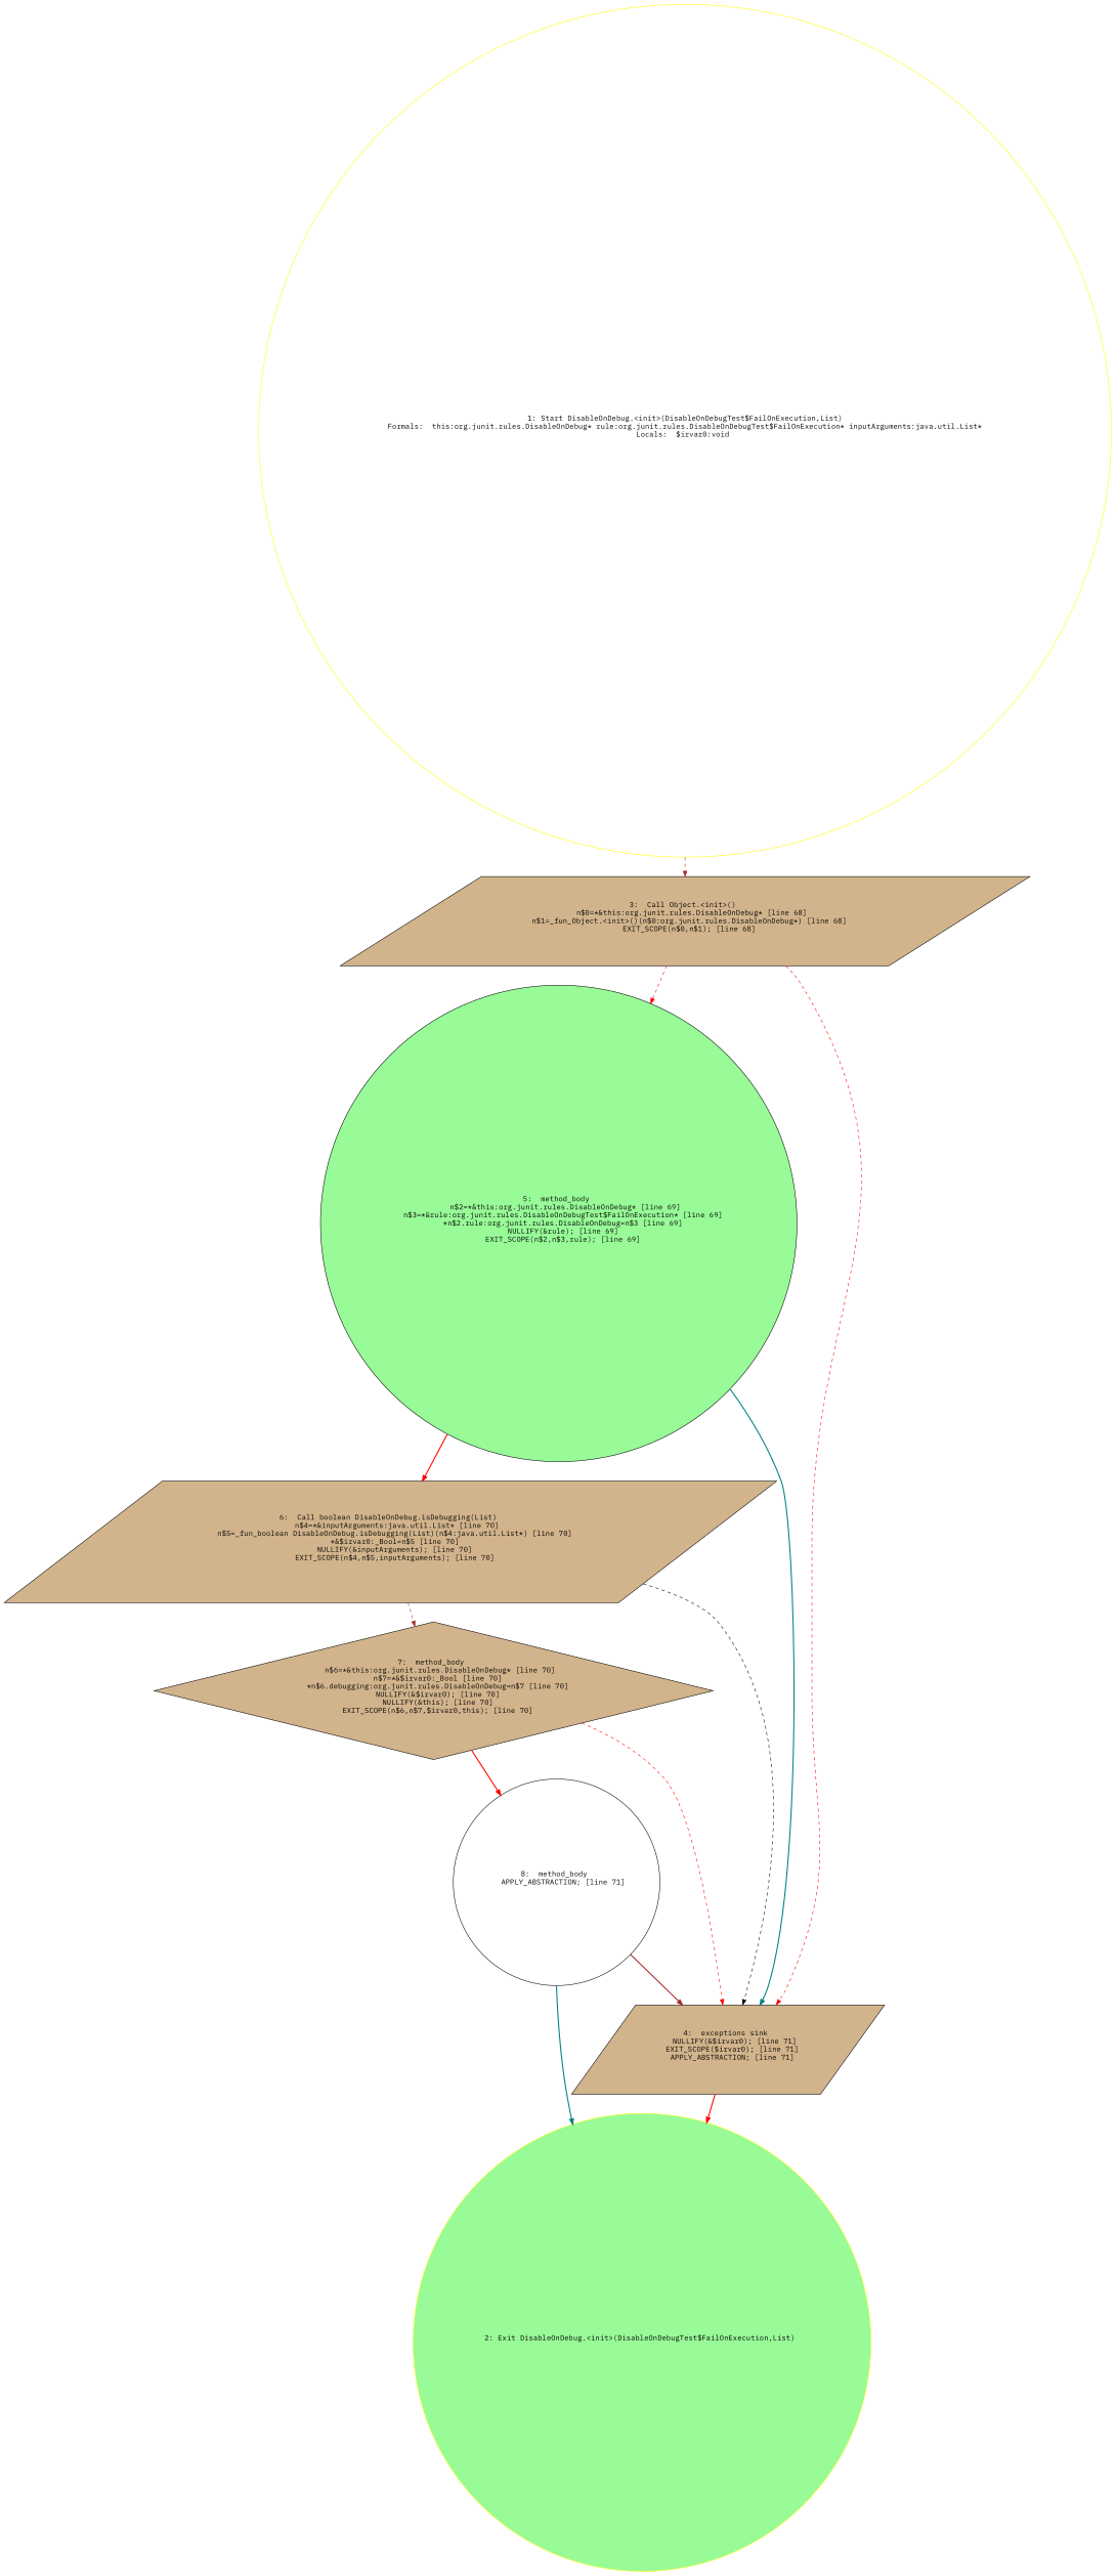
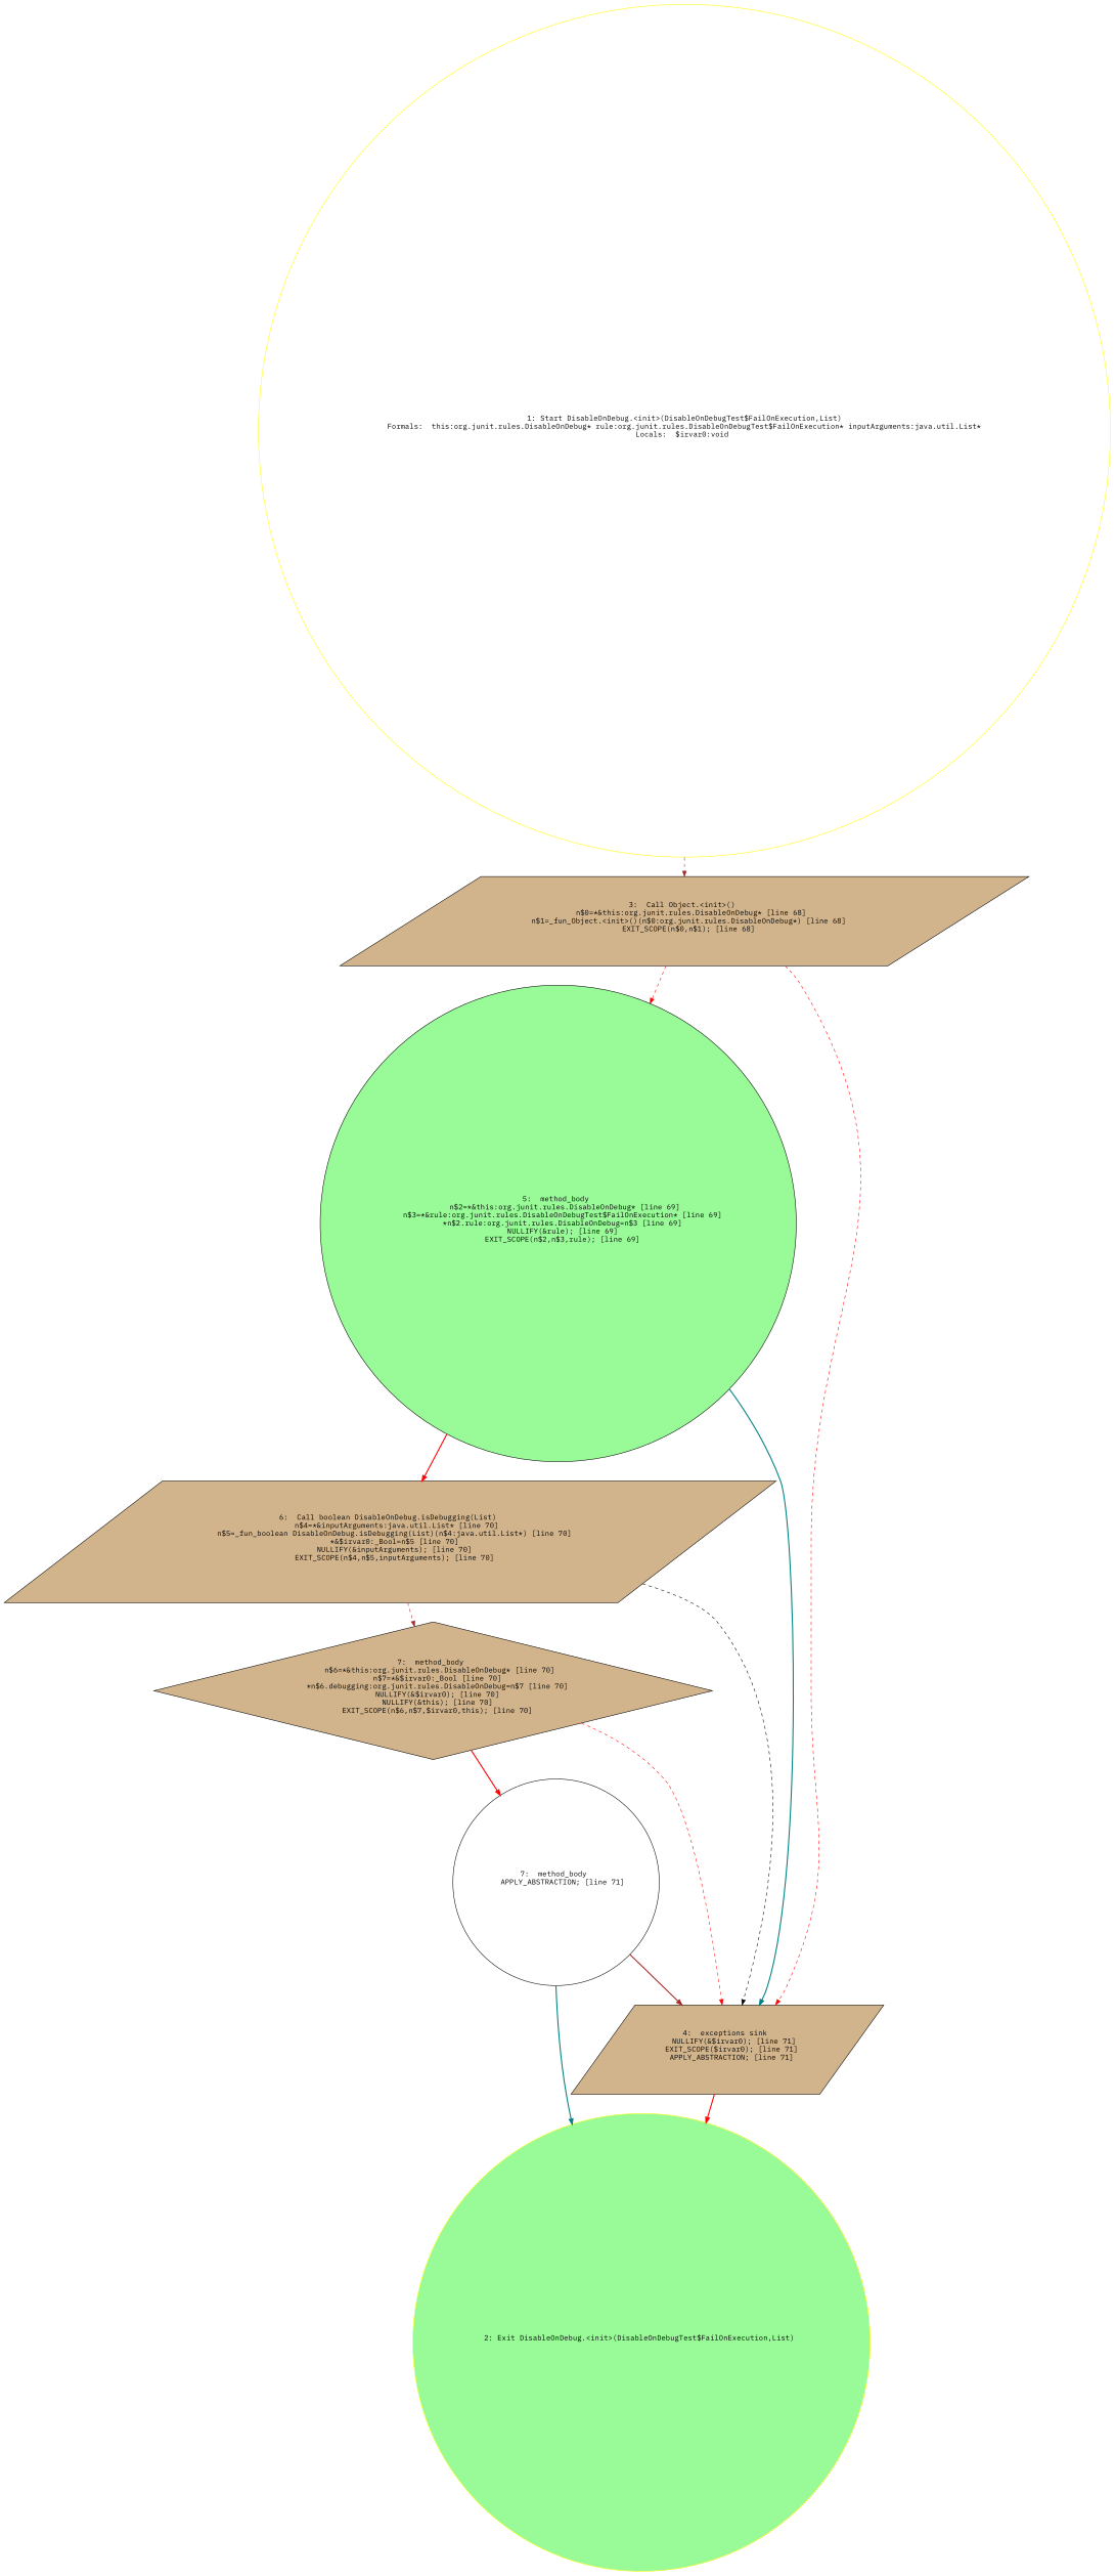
  digraph {
    fontname="IBM Plex Mono"
    node [style=filled fillcolor=tan shape=circle fontname="IBM Plex Mono"]
    edge [color=red style=dashed fontname="IBM Plex Mono"]
    n1 [color=yellow label="1: Start DisableOnDebug.<init>(DisableOnDebugTest$FailOnExecution,List)\nFormals:  this:org.junit.rules.DisableOnDebug* rule:org.junit.rules.DisableOnDebugTest$FailOnExecution* inputArguments:java.util.List*\nLocals:  $irvar0:void \n  " fillcolor=white]
    n2 [label="3:  Call Object.<init>() \n   n$0=*&this:org.junit.rules.DisableOnDebug* [line 68]\n  n$1=_fun_Object.<init>()(n$0:org.junit.rules.DisableOnDebug*) [line 68]\n  EXIT_SCOPE(n$0,n$1); [line 68]\n " shape=parallelogram]
    n3 [label="5:  method_body \n   n$2=*&this:org.junit.rules.DisableOnDebug* [line 69]\n  n$3=*&rule:org.junit.rules.DisableOnDebugTest$FailOnExecution* [line 69]\n  *n$2.rule:org.junit.rules.DisableOnDebug=n$3 [line 69]\n  NULLIFY(&rule); [line 69]\n  EXIT_SCOPE(n$2,n$3,rule); [line 69]\n " fillcolor=palegreen]
    n4 [label="4:  exceptions sink \n   NULLIFY(&$irvar0); [line 71]\n  EXIT_SCOPE($irvar0); [line 71]\n  APPLY_ABSTRACTION; [line 71]\n " shape=parallelogram]
    n5 [color=yellow label="2: Exit DisableOnDebug.<init>(DisableOnDebugTest$FailOnExecution,List) \n  " fillcolor=palegreen]
    n6 [label="6:  Call boolean DisableOnDebug.isDebugging(List) \n   n$4=*&inputArguments:java.util.List* [line 70]\n  n$5=_fun_boolean DisableOnDebug.isDebugging(List)(n$4:java.util.List*) [line 70]\n  *&$irvar0:_Bool=n$5 [line 70]\n  NULLIFY(&inputArguments); [line 70]\n  EXIT_SCOPE(n$4,n$5,inputArguments); [line 70]\n " shape=parallelogram]
    n7 [label="7:  method_body \n   n$6=*&this:org.junit.rules.DisableOnDebug* [line 70]\n  n$7=*&$irvar0:_Bool [line 70]\n  *n$6.debugging:org.junit.rules.DisableOnDebug=n$7 [line 70]\n  NULLIFY(&$irvar0); [line 70]\n  NULLIFY(&this); [line 70]\n  EXIT_SCOPE(n$6,n$7,$irvar0,this); [line 70]\n " shape=diamond]
-   n8 [label="8:  method_body \n   APPLY_ABSTRACTION; [line 71]\n " fillcolor=white]
+   n8 [label="7:  method_body \n   APPLY_ABSTRACTION; [line 71]\n " fillcolor=white]
    n1 -> n2 [color=brown]
    n2 -> n3
    n2 -> n4
    n3 -> n4 [color=teal style=bold]
    n3 -> n6 [style=bold]
    n4 -> n5 [style=bold]
    n6 -> n4 [color=black]
    n6 -> n7 [color=brown]
    n7 -> n4
    n7 -> n8 [style=bold]
    n8 -> n4 [color=brown style=bold]
    n8 -> n5 [color=teal style=bold]
  }
